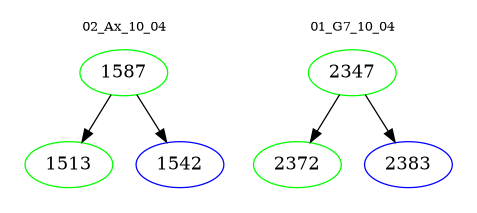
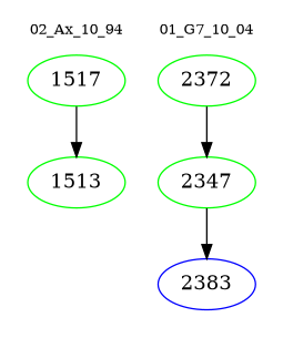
  digraph {
    node [color=green]
    edge [color=black]
-   n1 [label=1587]
+   n1 [label=1517]
    n2 [label=1513]
-   n3 [color=blue label=1542]
    n4 [label=2372]
    n5 [label=2347]
    n6 [color=blue label=2383]
    subgraph cluster_1 {
      color=white
      fontsize=10
-     label="02_Ax_10_04"
+     label="02_Ax_10_94"
      n1
      n2
-     n3
    }
    subgraph cluster_2 {
      color=white
      fontsize=10
      label="01_G7_10_04"
      n4
      n5
      n6
    }
    n1 -> n2
-   n1 -> n3
-   n5 -> n4
+   n4 -> n5
    n5 -> n6
  }
